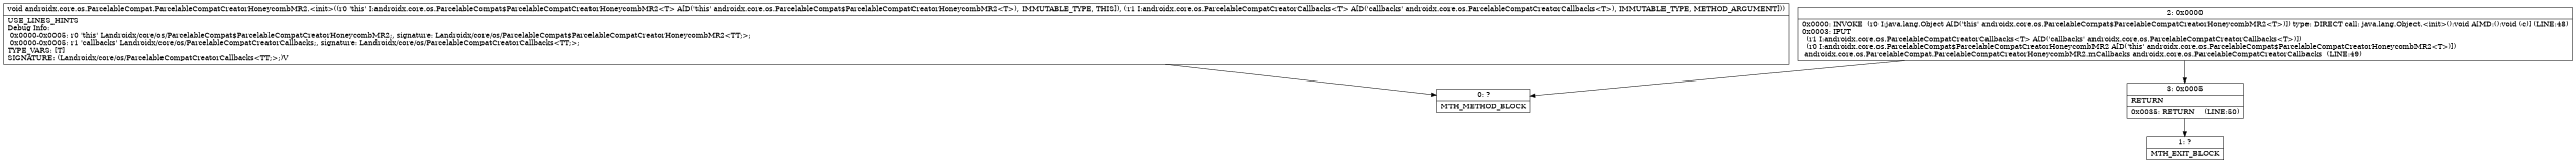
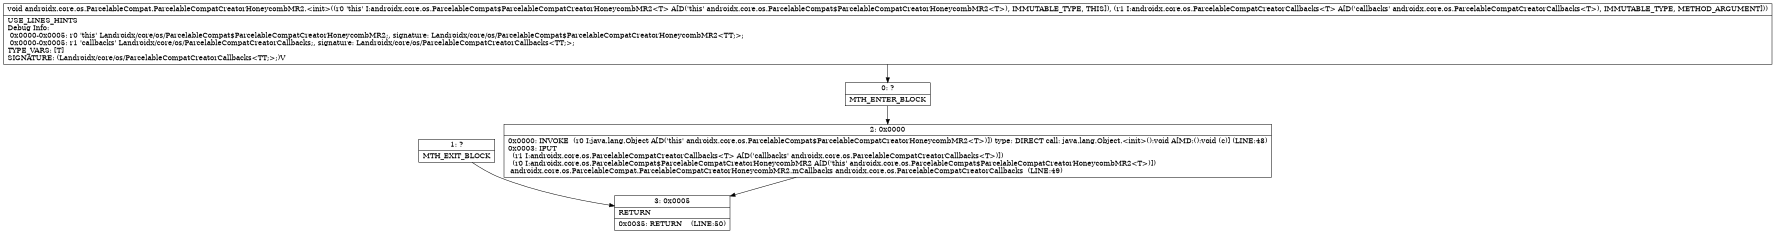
  digraph {
    node [shape=record]
-   n1 [label="{0\:\ ?|MTH_METHOD_BLOCK\l}"]
+   n1 [label="{0\:\ ?|MTH_ENTER_BLOCK\l}"]
    n2 [label="{2\:\ 0x0000|0x0000: INVOKE  (r0 I:java.lang.Object A[D('this' androidx.core.os.ParcelableCompat$ParcelableCompatCreatorHoneycombMR2\<T\>)]) type: DIRECT call: java.lang.Object.\<init\>():void A[MD:():void (c)] (LINE:48)\l0x0003: IPUT  \l  (r1 I:androidx.core.os.ParcelableCompatCreatorCallbacks\<T\> A[D('callbacks' androidx.core.os.ParcelableCompatCreatorCallbacks\<T\>)])\l  (r0 I:androidx.core.os.ParcelableCompat$ParcelableCompatCreatorHoneycombMR2 A[D('this' androidx.core.os.ParcelableCompat$ParcelableCompatCreatorHoneycombMR2\<T\>)])\l androidx.core.os.ParcelableCompat.ParcelableCompatCreatorHoneycombMR2.mCallbacks androidx.core.os.ParcelableCompatCreatorCallbacks  (LINE:49)\l}"]
    n3 [label="{3\:\ 0x0005|RETURN\l|0x0035: RETURN    (LINE:50)\l}"]
    n4 [label="{1\:\ ?|MTH_EXIT_BLOCK\l}"]
    n5 [label="{void androidx.core.os.ParcelableCompat.ParcelableCompatCreatorHoneycombMR2.\<init\>((r0 'this' I:androidx.core.os.ParcelableCompat$ParcelableCompatCreatorHoneycombMR2\<T\> A[D('this' androidx.core.os.ParcelableCompat$ParcelableCompatCreatorHoneycombMR2\<T\>), IMMUTABLE_TYPE, THIS]), (r1 I:androidx.core.os.ParcelableCompatCreatorCallbacks\<T\> A[D('callbacks' androidx.core.os.ParcelableCompatCreatorCallbacks\<T\>), IMMUTABLE_TYPE, METHOD_ARGUMENT]))  | USE_LINES_HINTS\lDebug Info:\l  0x0000\-0x0005: r0 'this' Landroidx\/core\/os\/ParcelableCompat$ParcelableCompatCreatorHoneycombMR2;, signature: Landroidx\/core\/os\/ParcelableCompat$ParcelableCompatCreatorHoneycombMR2\<TT;\>;\l  0x0000\-0x0005: r1 'callbacks' Landroidx\/core\/os\/ParcelableCompatCreatorCallbacks;, signature: Landroidx\/core\/os\/ParcelableCompatCreatorCallbacks\<TT;\>;\lTYPE_VARS: [T]\lSIGNATURE: (Landroidx\/core\/os\/ParcelableCompatCreatorCallbacks\<TT;\>;)V\l}"]
-   n2 -> n1
+   n1 -> n2
    n2 -> n3
-   n3 -> n4
+   n4 -> n3
    n5 -> n1
  }
